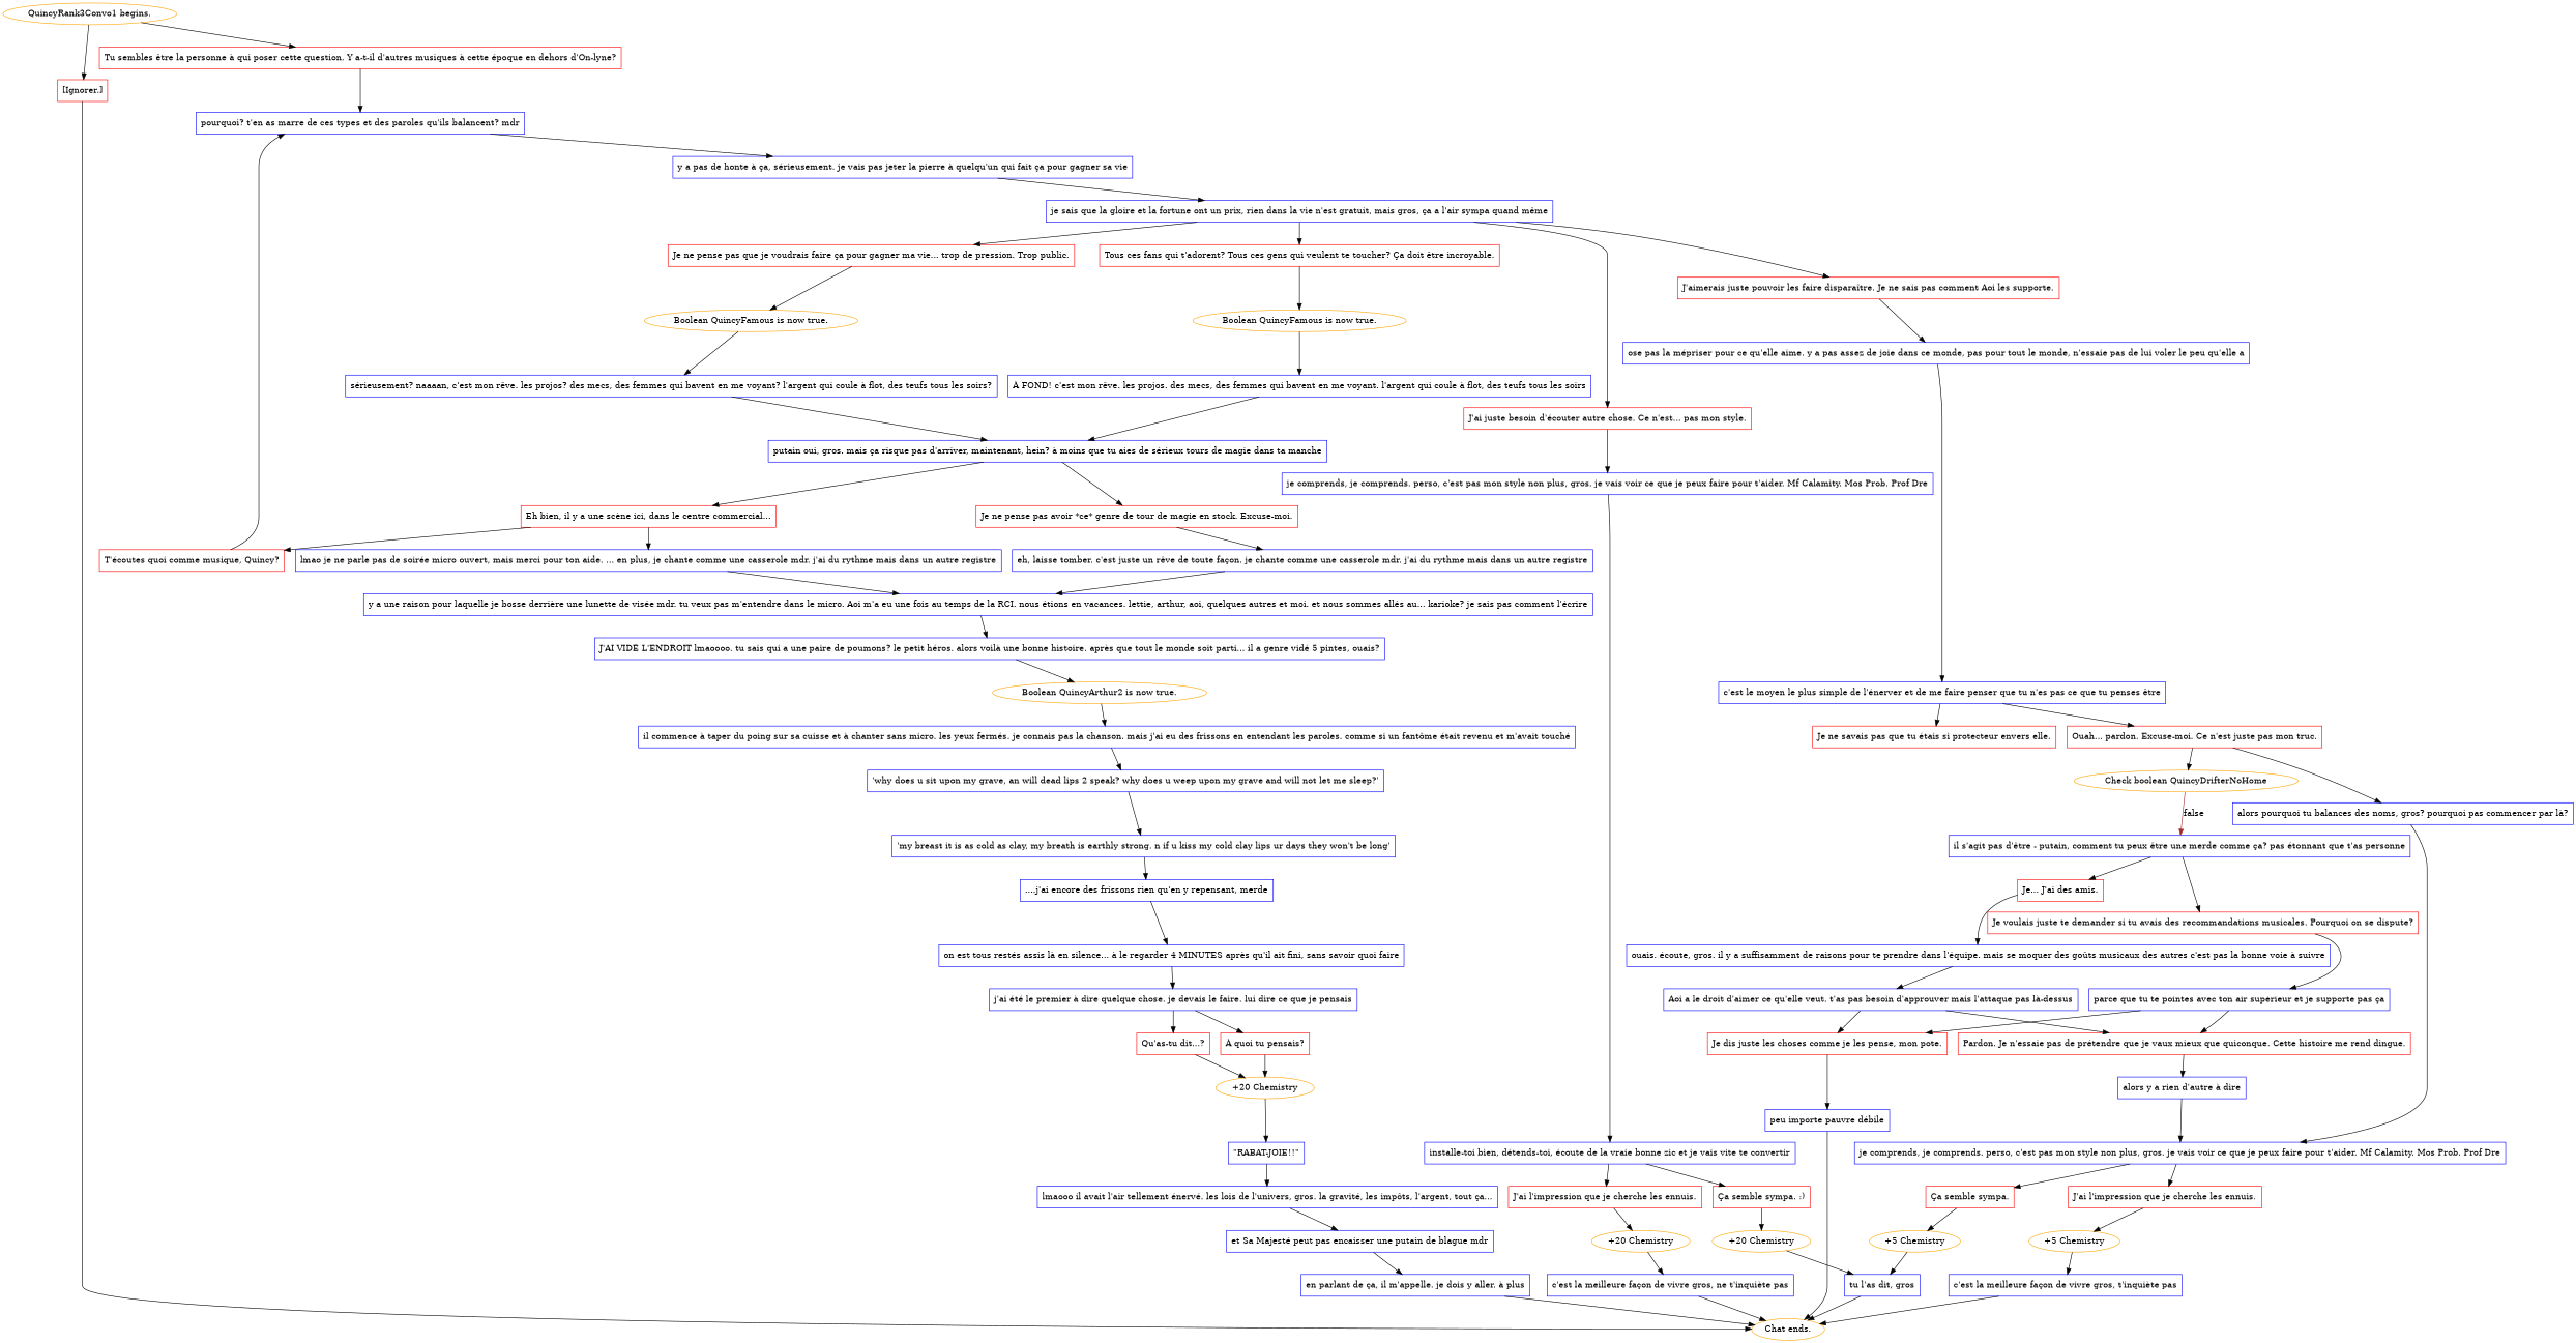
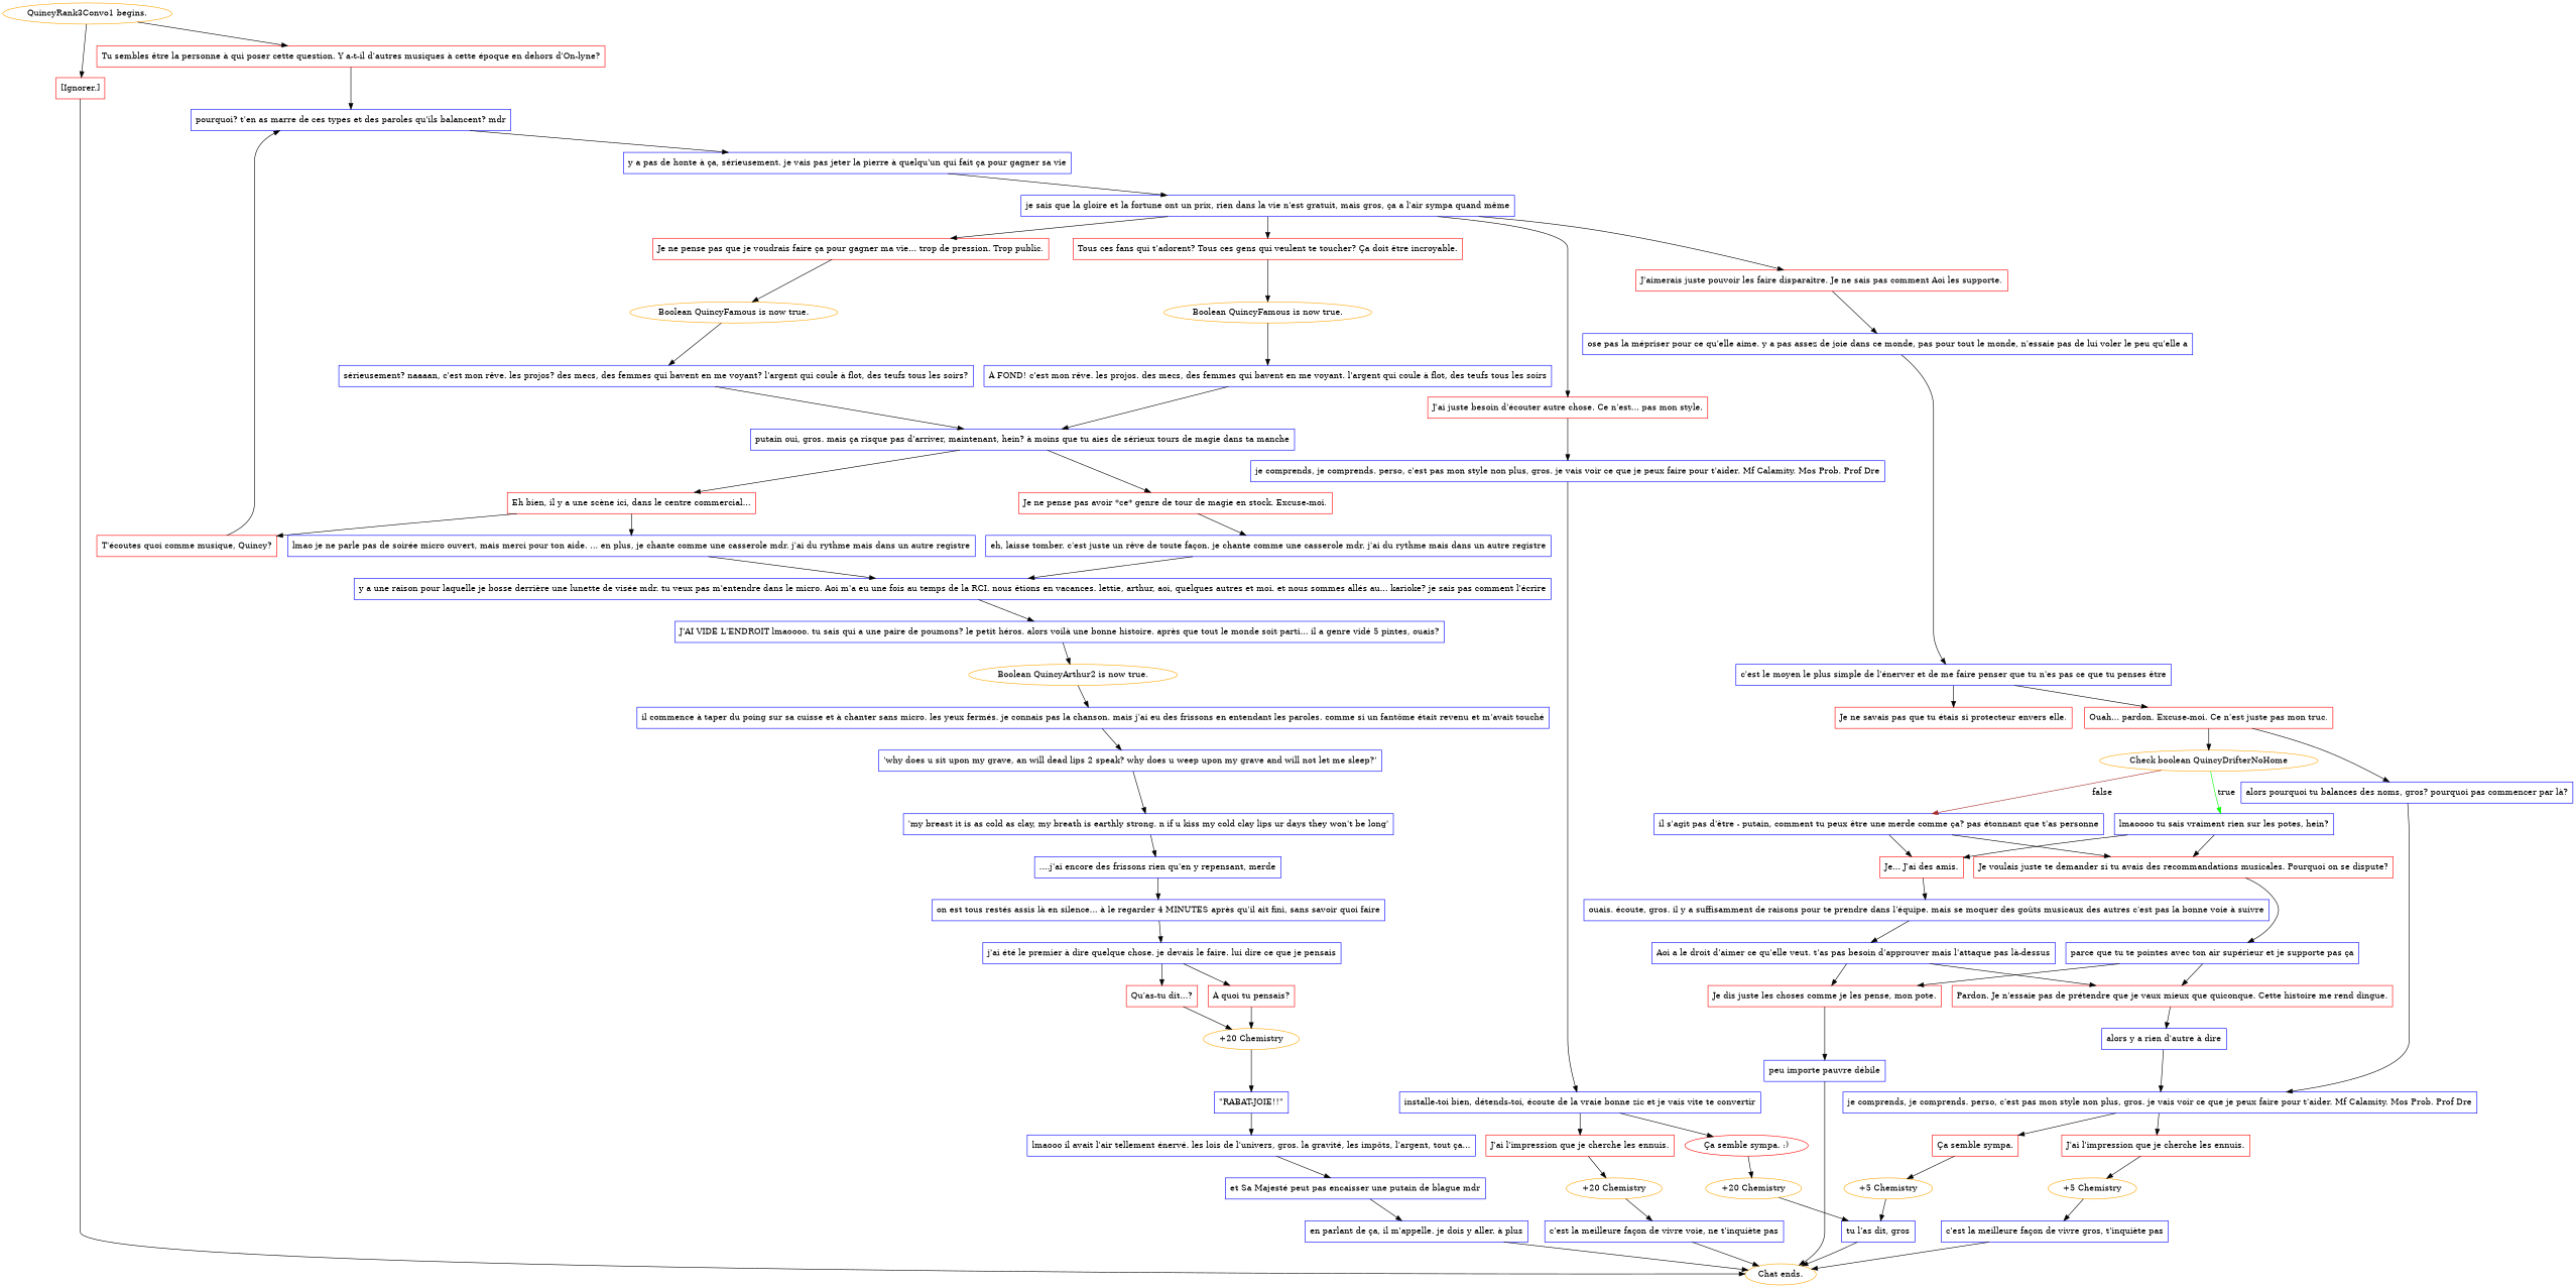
  digraph {
    node [color=blue shape=box]
    "QuincyRank3Convo1 begins." [color=orange shape=""]
    n2 [color=red label="Tu sembles être la personne à qui poser cette question. Y a-t-il d'autres musiques à cette époque en dehors d'On-lyne?"]
    n3 [color=red label="[Ignorer.]"]
    n4 [label="pourquoi? t'en as marre de ces types et des paroles qu'ils balancent? mdr"]
    n5 [color=red label="T'écoutes quoi comme musique, Quincy?"]
    "Chat ends." [color=orange shape=""]
    n7 [label="y a pas de honte à ça, sérieusement. je vais pas jeter la pierre à quelqu'un qui fait ça pour gagner sa vie"]
    n8 [label="je sais que la gloire et la fortune ont un prix, rien dans la vie n'est gratuit, mais gros, ça a l'air sympa quand même"]
    n9 [color=red label="J'ai juste besoin d'écouter autre chose. Ce n'est... pas mon style."]
    n10 [color=red label="Je ne pense pas que je voudrais faire ça pour gagner ma vie... trop de pression. Trop public."]
    n11 [color=red label="Tous ces fans qui t'adorent? Tous ces gens qui veulent te toucher? Ça doit être incroyable."]
    n12 [color=red label="J'aimerais juste pouvoir les faire disparaître. Je ne sais pas comment Aoi les supporte."]
    n13 [label="je comprends, je comprends. perso, c'est pas mon style non plus, gros. je vais voir ce que je peux faire pour t'aider. Mf Calamity. Mos Prob. Prof Dre"]
    n14 [color=orange label="Boolean QuincyFamous is now true." shape=""]
    n15 [color=orange label="Boolean QuincyFamous is now true." shape=""]
    n16 [label="ose pas la mépriser pour ce qu'elle aime. y a pas assez de joie dans ce monde, pas pour tout le monde, n'essaie pas de lui voler le peu qu'elle a"]
    n17 [label="installe-toi bien, détends-toi, écoute de la vraie bonne zic et je vais vite te convertir"]
    n18 [label="sérieusement? naaaan, c'est mon rêve. les projos? des mecs, des femmes qui bavent en me voyant? l'argent qui coule à flot, des teufs tous les soirs?"]
    n19 [label="À FOND! c'est mon rêve. les projos. des mecs, des femmes qui bavent en me voyant. l'argent qui coule à flot, des teufs tous les soirs"]
    n20 [label="c'est le moyen le plus simple de l'énerver et de me faire penser que tu n'es pas ce que tu penses être"]
-   n21 [color=red label="Ça semble sympa. :)"]
+   n21 [color=red label="Ça semble sympa. :)" shape=ellipse]
    n22 [color=red label="J'ai l'impression que je cherche les ennuis."]
    n23 [label="putain oui, gros. mais ça risque pas d'arriver, maintenant, hein? à moins que tu aies de sérieux tours de magie dans ta manche"]
    n24 [color=red label="Ouah... pardon. Excuse-moi. Ce n'est juste pas mon truc."]
    n25 [color=red label="Je ne savais pas que tu étais si protecteur envers elle."]
    n26 [color=orange label="+20 Chemistry" shape=""]
    n27 [color=orange label="+20 Chemistry" shape=""]
    n28 [color=red label="Eh bien, il y a une scène ici, dans le centre commercial..."]
    n29 [color=red label="Je ne pense pas avoir *ce* genre de tour de magie en stock. Excuse-moi."]
    n30 [label="alors pourquoi tu balances des noms, gros? pourquoi pas commencer par là?"]
    n31 [color=orange label="Check boolean QuincyDrifterNoHome" shape=""]
    n32 [label="tu l'as dit, gros"]
-   n33 [label="c'est la meilleure façon de vivre gros, ne t'inquiète pas"]
+   n33 [label="c'est la meilleure façon de vivre voie, ne t'inquiète pas"]
    n34 [label="lmao je ne parle pas de soirée micro ouvert, mais merci pour ton aide. ... en plus, je chante comme une casserole mdr. j'ai du rythme mais dans un autre registre"]
    n35 [label="eh, laisse tomber. c'est juste un rêve de toute façon. je chante comme une casserole mdr. j'ai du rythme mais dans un autre registre"]
    n36 [label="je comprends, je comprends. perso, c'est pas mon style non plus, gros. je vais voir ce que je peux faire pour t'aider. Mf Calamity. Mos Prob. Prof Dre"]
+   n37 [label="lmaoooo tu sais vraiment rien sur les potes, hein?"]
    n38 [label="il s'agit pas d'être - putain, comment tu peux être une merde comme ça? pas étonnant que t'as personne"]
    n39 [label="y a une raison pour laquelle je bosse derrière une lunette de visée mdr. tu veux pas m'entendre dans le micro. Aoi m'a eu une fois au temps de la RCI. nous étions en vacances. lettie, arthur, aoi, quelques autres et moi. et nous sommes allés au... karioke? je sais pas comment l'écrire"]
    n40 [color=red label="Ça semble sympa."]
    n41 [color=red label="J'ai l'impression que je cherche les ennuis."]
    n42 [color=red label="Je... J'ai des amis."]
    n43 [color=red label="Je voulais juste te demander si tu avais des recommandations musicales. Pourquoi on se dispute?"]
    n44 [label="J'AI VIDÉ L'ENDROIT lmaoooo. tu sais qui a une paire de poumons? le petit héros. alors voilà une bonne histoire. après que tout le monde soit parti... il a genre vidé 5 pintes, ouais?"]
    n45 [color=orange label="+5 Chemistry" shape=""]
    n46 [color=orange label="+5 Chemistry" shape=""]
    n47 [label="ouais. écoute, gros. il y a suffisamment de raisons pour te prendre dans l'équipe. mais se moquer des goûts musicaux des autres c'est pas la bonne voie à suivre"]
    n48 [label="parce que tu te pointes avec ton air supérieur et je supporte pas ça"]
    n49 [color=orange label="Boolean QuincyArthur2 is now true." shape=""]
    n50 [label="c'est la meilleure façon de vivre gros, t'inquiète pas"]
    n51 [label="Aoi a le droit d'aimer ce qu'elle veut. t'as pas besoin d'approuver mais l'attaque pas là-dessus"]
    n52 [color=red label="Pardon. Je n'essaie pas de prétendre que je vaux mieux que quiconque. Cette histoire me rend dingue."]
    n53 [color=red label="Je dis juste les choses comme je les pense, mon pote."]
    n54 [label="il commence à taper du poing sur sa cuisse et à chanter sans micro. les yeux fermés. je connais pas la chanson. mais j'ai eu des frissons en entendant les paroles. comme si un fantôme était revenu et m'avait touché"]
    n55 [label="alors y a rien d'autre à dire"]
    n56 [label="peu importe pauvre débile"]
    n57 [label="'why does u sit upon my grave, an will dead lips 2 speak? why does u weep upon my grave and will not let me sleep?'"]
    n58 [label="'my breast it is as cold as clay, my breath is earthly strong. n if u kiss my cold clay lips ur days they won't be long'"]
    n59 [label="....j'ai encore des frissons rien qu'en y repensant, merde"]
    n60 [label="on est tous restés assis là en silence... à le regarder 4 MINUTES après qu'il ait fini, sans savoir quoi faire"]
    n61 [label="j'ai été le premier à dire quelque chose. je devais le faire. lui dire ce que je pensais"]
    n62 [color=red label="Qu'as-tu dit...?"]
    n63 [color=red label="À quoi tu pensais?"]
    n64 [color=orange label="+20 Chemistry" shape=""]
    n65 [label="\"RABAT-JOIE!!\""]
    n66 [label="lmaooo il avait l'air tellement énervé. les lois de l'univers, gros. la gravité, les impôts, l'argent, tout ça..."]
    n67 [label="et Sa Majesté peut pas encaisser une putain de blague mdr"]
    n68 [label="en parlant de ça, il m'appelle. je dois y aller. à plus"]
    "QuincyRank3Convo1 begins." -> n2
    "QuincyRank3Convo1 begins." -> n3
    n2 -> n4
    n3 -> "Chat ends."
    n4 -> n7
    n5 -> n4
    n7 -> n8
    n8 -> n9
    n8 -> n10
    n8 -> n11
    n8 -> n12
    n9 -> n13
    n10 -> n14
    n11 -> n15
    n12 -> n16
    n13 -> n17
    n14 -> n18
    n15 -> n19
    n16 -> n20
    n17 -> n21
    n17 -> n22
    n18 -> n23
    n19 -> n23
    n20 -> n24
    n20 -> n25
    n21 -> n26
    n22 -> n27
    n23 -> n28
    n23 -> n29
    n24 -> n30
    n24 -> n31
    n26 -> n32
    n27 -> n33
    n28 -> n5
    n28 -> n34
    n29 -> n35
    n30 -> n36
+   n31 -> n37 [color=green label=true]
    n31 -> n38 [color=brown label=false]
    n32 -> "Chat ends."
    n33 -> "Chat ends."
    n34 -> n39
    n35 -> n39
    n36 -> n40
    n36 -> n41
+   n37 -> n42
+   n37 -> n43
    n38 -> n42
    n38 -> n43
    n39 -> n44
    n40 -> n45
    n41 -> n46
    n42 -> n47
    n43 -> n48
    n44 -> n49
    n45 -> n32
    n46 -> n50
    n47 -> n51
    n48 -> n52
    n48 -> n53
    n49 -> n54
    n50 -> "Chat ends."
    n51 -> n52
    n51 -> n53
    n52 -> n55
    n53 -> n56
    n54 -> n57
    n55 -> n36
    n56 -> "Chat ends."
    n57 -> n58
    n58 -> n59
    n59 -> n60
    n60 -> n61
    n61 -> n62
    n61 -> n63
    n62 -> n64
    n63 -> n64
    n64 -> n65
    n65 -> n66
    n66 -> n67
    n67 -> n68
    n68 -> "Chat ends."
  }
